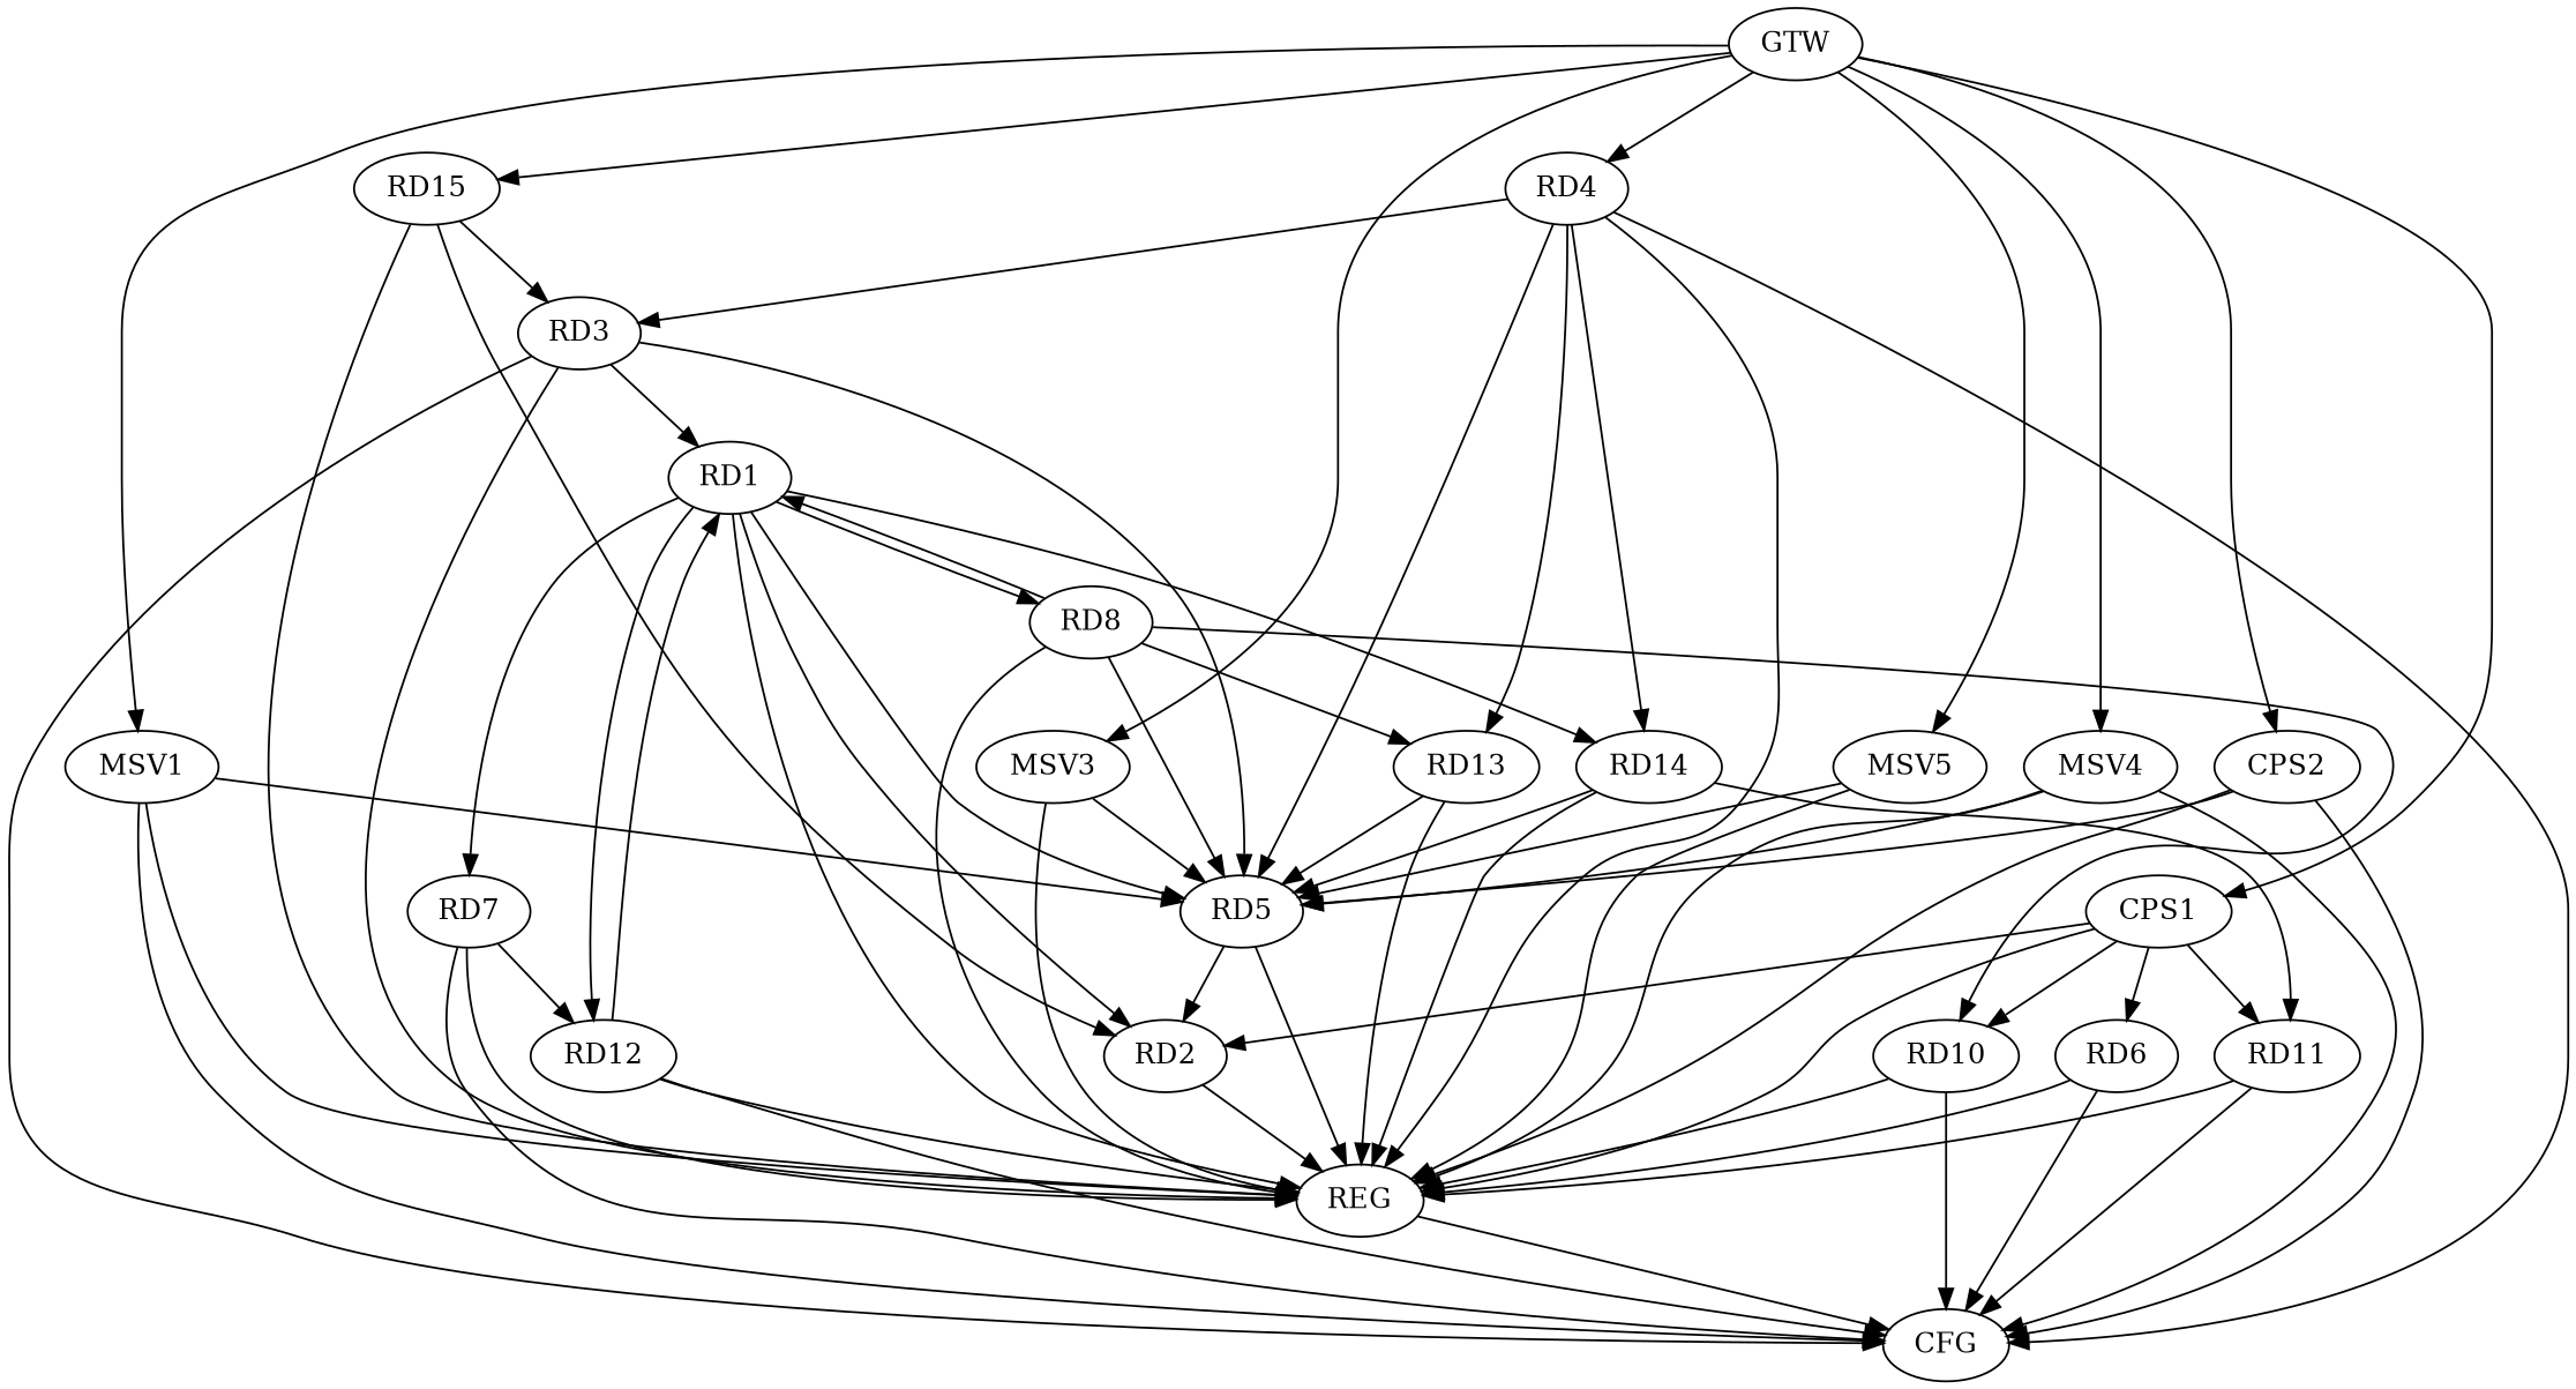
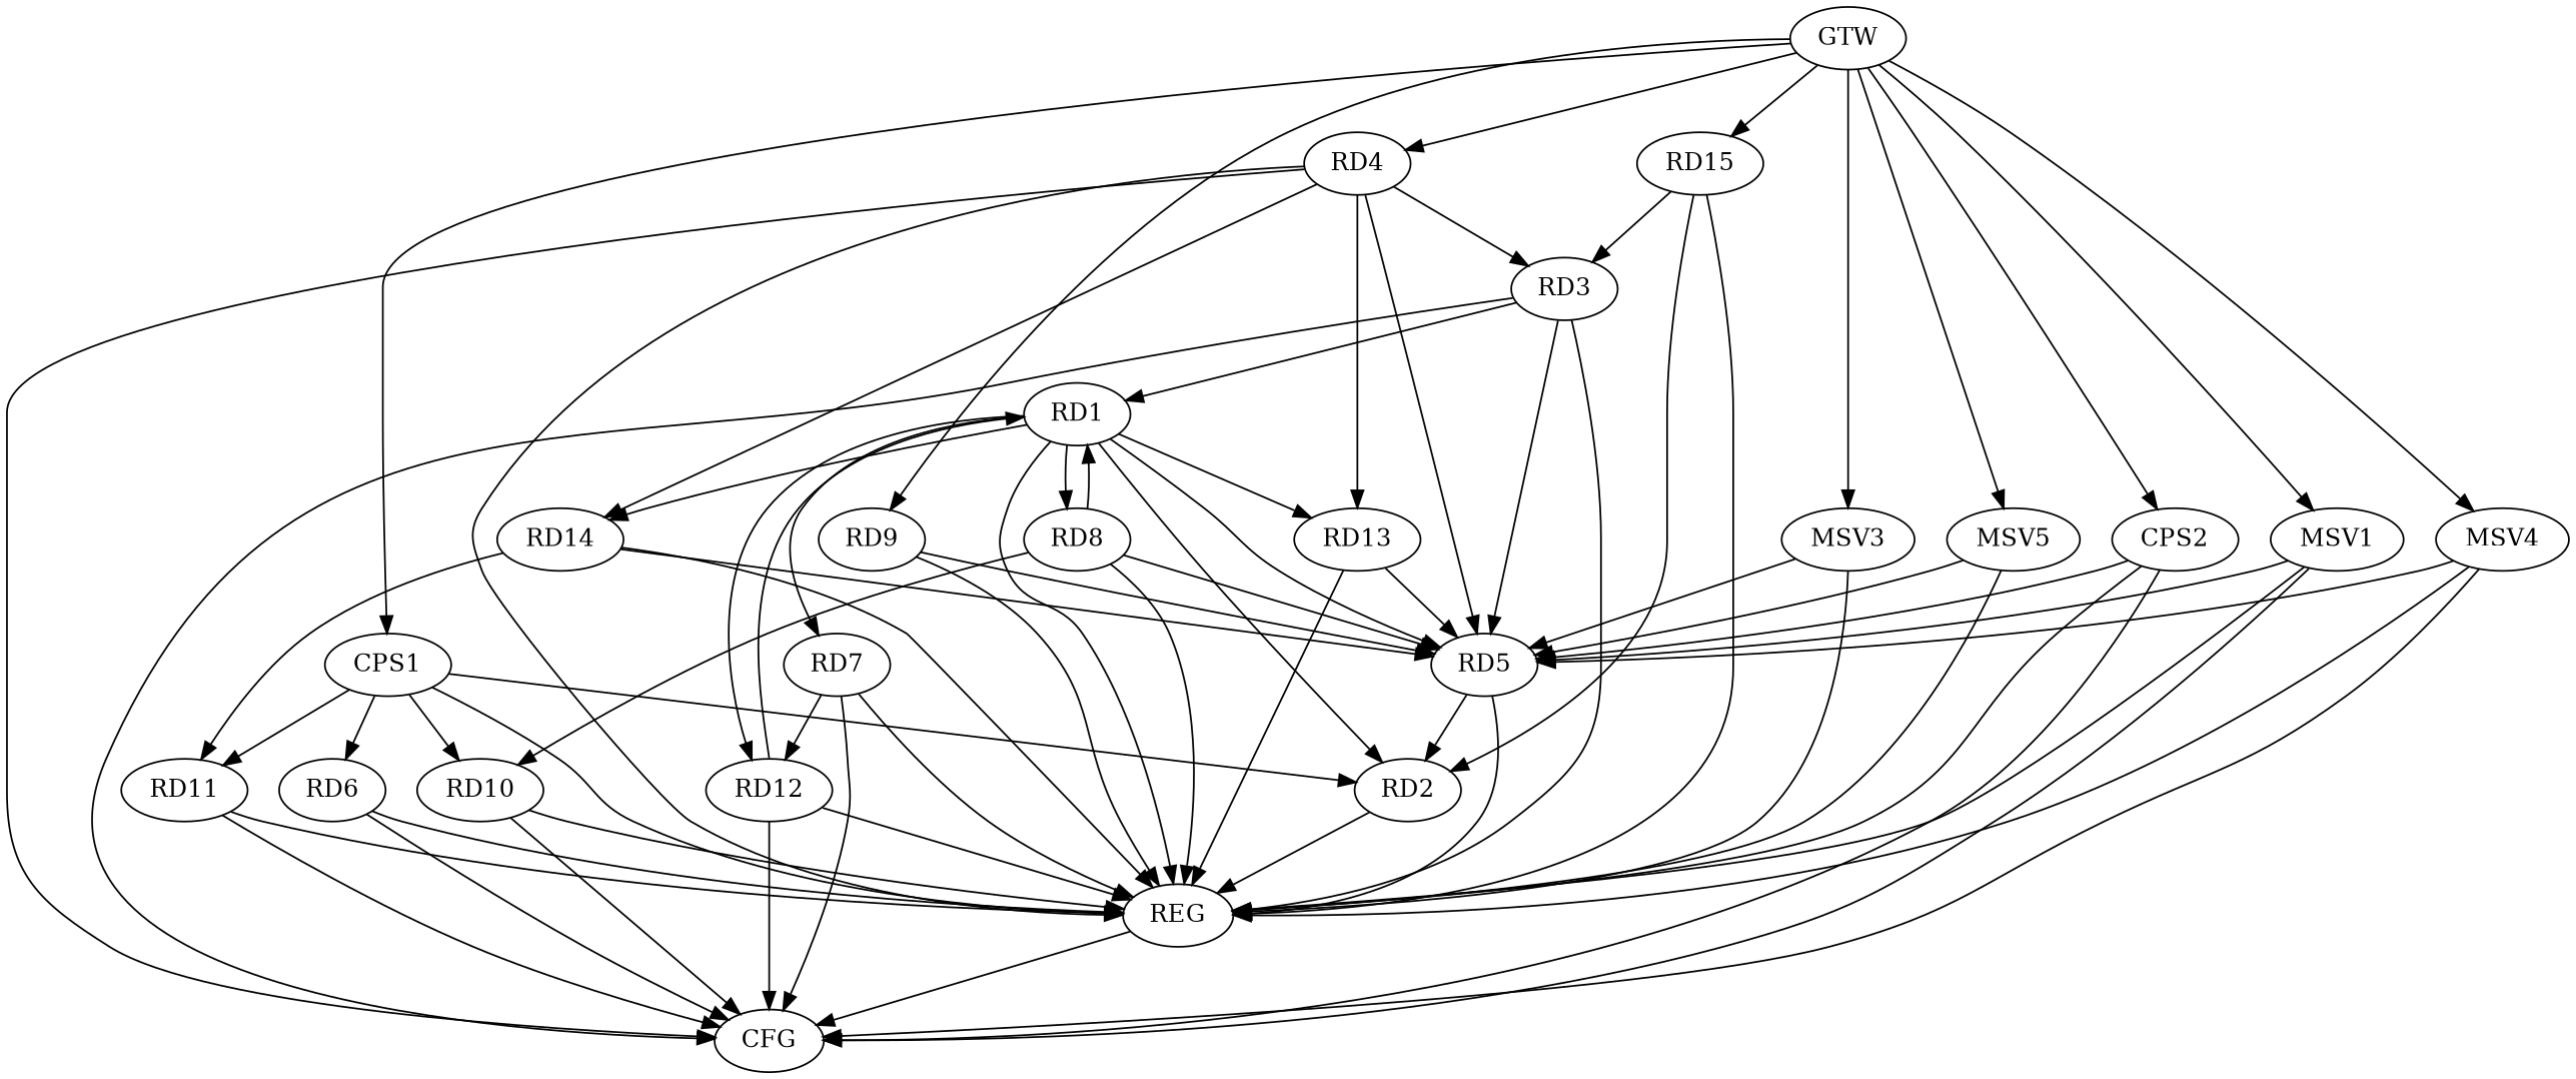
  strict digraph {
    n1 [label=RD1]
    n2 [label=RD2]
    n3 [label=RD5]
    n4 [label=RD7]
    n5 [label=RD8]
    n6 [label=RD12]
    n7 [label=RD14]
    n8 [label=REG]
    n9 [label=CFG]
    n10 [label=RD13]
    n11 [label=RD10]
    n12 [label=RD11]
    n13 [label=RD3]
    n14 [label=RD4]
    n15 [label=RD6]
+   n16 [label=RD9]
    n17 [label=RD15]
    n18 [label=CPS1]
    n19 [label=GTW]
    n20 [label=MSV1]
    n21 [label=CPS2]
    n22 [label=MSV3]
    n23 [label=MSV4]
    n24 [label=MSV5]
    n1 -> n2
    n1 -> n3
    n1 -> n4
    n1 -> n5
    n1 -> n6
    n1 -> n7
    n1 -> n8
    n2 -> n8
    n3 -> n2
    n3 -> n8
    n4 -> n6
    n4 -> n8
    n4 -> n9
    n5 -> n1
    n5 -> n3
    n5 -> n8
-   n5 -> n10
+   n1 -> n10
    n5 -> n11
    n6 -> n1
    n6 -> n8
    n6 -> n9
    n7 -> n3
    n7 -> n8
    n7 -> n12
    n8 -> n9
    n10 -> n3
    n10 -> n8
    n11 -> n8
    n11 -> n9
    n12 -> n8
    n12 -> n9
    n13 -> n1
    n13 -> n3
    n13 -> n8
    n13 -> n9
    n14 -> n3
    n14 -> n7
    n14 -> n8
    n14 -> n9
    n14 -> n10
    n14 -> n13
    n15 -> n8
    n15 -> n9
+   n16 -> n3
+   n16 -> n8
    n17 -> n2
    n17 -> n8
    n17 -> n13
    n18 -> n2
    n18 -> n8
    n18 -> n11
    n18 -> n12
    n18 -> n15
    n19 -> n14
+   n19 -> n16
    n19 -> n17
    n19 -> n18
    n19 -> n20
    n19 -> n21
    n19 -> n22
    n19 -> n23
    n19 -> n24
    n20 -> n3
    n20 -> n8
    n20 -> n9
    n21 -> n3
    n21 -> n8
    n21 -> n9
    n22 -> n3
    n22 -> n8
    n23 -> n3
    n23 -> n8
    n23 -> n9
    n24 -> n3
    n24 -> n8
  }
